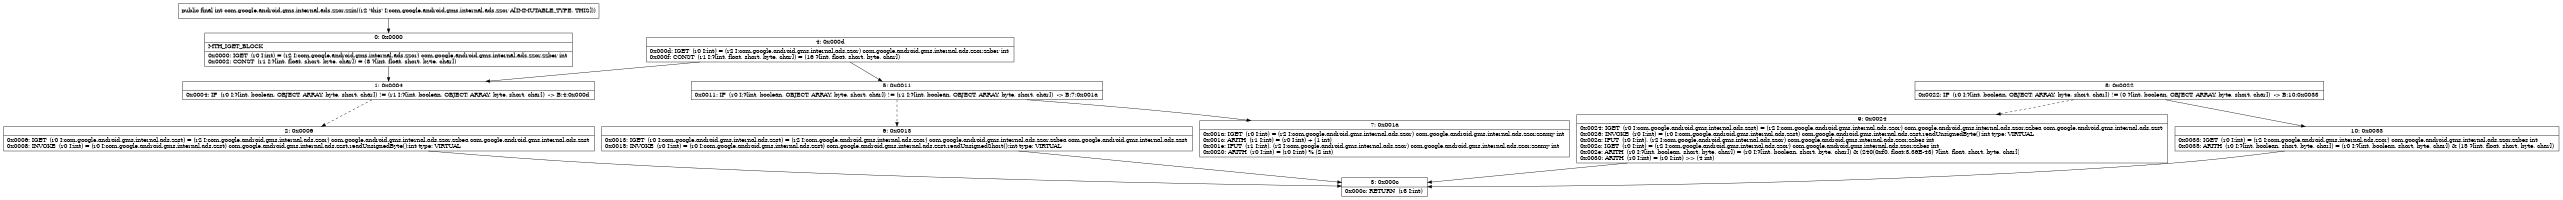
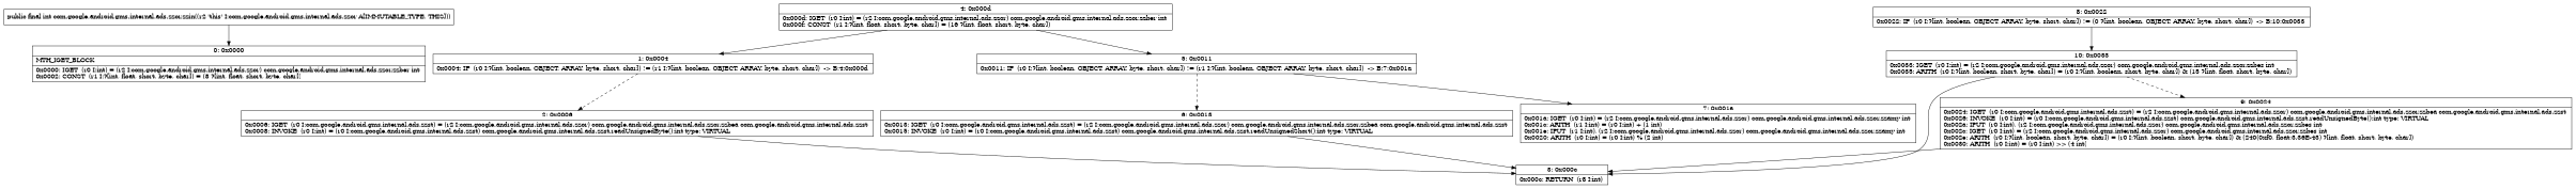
  digraph {
    node [shape=record]
    n1 [label="{0\:\ 0x0000|MTH_IGET_BLOCK\l|0x0000: IGET  (r0 I:int) = (r2 I:com.google.android.gms.internal.ads.zzor) com.google.android.gms.internal.ads.zzor.zzber int \l0x0002: CONST  (r1 I:?[int, float, short, byte, char]) = (8 ?[int, float, short, byte, char]) \l}"]
    n2 [label="{1\:\ 0x0004|0x0004: IF  (r0 I:?[int, boolean, OBJECT, ARRAY, byte, short, char]) != (r1 I:?[int, boolean, OBJECT, ARRAY, byte, short, char])  \-\> B:4:0x000d \l}"]
    n3 [label="{2\:\ 0x0006|0x0006: IGET  (r0 I:com.google.android.gms.internal.ads.zzst) = (r2 I:com.google.android.gms.internal.ads.zzor) com.google.android.gms.internal.ads.zzor.zzbea com.google.android.gms.internal.ads.zzst \l0x0008: INVOKE  (r0 I:int) = (r0 I:com.google.android.gms.internal.ads.zzst) com.google.android.gms.internal.ads.zzst.readUnsignedByte():int type: VIRTUAL \l}"]
    n4 [label="{3\:\ 0x000c|0x000c: RETURN  (r8 I:int) \l}"]
    n5 [label="{4\:\ 0x000d|0x000d: IGET  (r0 I:int) = (r2 I:com.google.android.gms.internal.ads.zzor) com.google.android.gms.internal.ads.zzor.zzber int \l0x000f: CONST  (r1 I:?[int, float, short, byte, char]) = (16 ?[int, float, short, byte, char]) \l}"]
    n6 [label="{5\:\ 0x0011|0x0011: IF  (r0 I:?[int, boolean, OBJECT, ARRAY, byte, short, char]) != (r1 I:?[int, boolean, OBJECT, ARRAY, byte, short, char])  \-\> B:7:0x001a \l}"]
    n7 [label="{6\:\ 0x0013|0x0013: IGET  (r0 I:com.google.android.gms.internal.ads.zzst) = (r2 I:com.google.android.gms.internal.ads.zzor) com.google.android.gms.internal.ads.zzor.zzbea com.google.android.gms.internal.ads.zzst \l0x0015: INVOKE  (r0 I:int) = (r0 I:com.google.android.gms.internal.ads.zzst) com.google.android.gms.internal.ads.zzst.readUnsignedShort():int type: VIRTUAL \l}"]
    n8 [label="{7\:\ 0x001a|0x001a: IGET  (r0 I:int) = (r2 I:com.google.android.gms.internal.ads.zzor) com.google.android.gms.internal.ads.zzor.zzamy int \l0x001c: ARITH  (r1 I:int) = (r0 I:int) + (1 int) \l0x001e: IPUT  (r1 I:int), (r2 I:com.google.android.gms.internal.ads.zzor) com.google.android.gms.internal.ads.zzor.zzamy int \l0x0020: ARITH  (r0 I:int) = (r0 I:int) % (2 int) \l}"]
    n9 [label="{8\:\ 0x0022|0x0022: IF  (r0 I:?[int, boolean, OBJECT, ARRAY, byte, short, char]) != (0 ?[int, boolean, OBJECT, ARRAY, byte, short, char])  \-\> B:10:0x0033 \l}"]
    n10 [label="{9\:\ 0x0024|0x0024: IGET  (r0 I:com.google.android.gms.internal.ads.zzst) = (r2 I:com.google.android.gms.internal.ads.zzor) com.google.android.gms.internal.ads.zzor.zzbea com.google.android.gms.internal.ads.zzst \l0x0026: INVOKE  (r0 I:int) = (r0 I:com.google.android.gms.internal.ads.zzst) com.google.android.gms.internal.ads.zzst.readUnsignedByte():int type: VIRTUAL \l0x002a: IPUT  (r0 I:int), (r2 I:com.google.android.gms.internal.ads.zzor) com.google.android.gms.internal.ads.zzor.zzbes int \l0x002c: IGET  (r0 I:int) = (r2 I:com.google.android.gms.internal.ads.zzor) com.google.android.gms.internal.ads.zzor.zzbes int \l0x002e: ARITH  (r0 I:?[int, boolean, short, byte, char]) = (r0 I:?[int, boolean, short, byte, char]) & (240(0xf0, float:3.36E\-43) ?[int, float, short, byte, char]) \l0x0030: ARITH  (r0 I:int) = (r0 I:int) \>\> (4 int) \l}"]
    n11 [label="{10\:\ 0x0033|0x0033: IGET  (r0 I:int) = (r2 I:com.google.android.gms.internal.ads.zzor) com.google.android.gms.internal.ads.zzor.zzbes int \l0x0035: ARITH  (r0 I:?[int, boolean, short, byte, char]) = (r0 I:?[int, boolean, short, byte, char]) & (15 ?[int, float, short, byte, char]) \l}"]
    n12 [label="{public final int com.google.android.gms.internal.ads.zzor.zzin((r2 'this' I:com.google.android.gms.internal.ads.zzor A[IMMUTABLE_TYPE, THIS])) }"]
-   n1 -> n2
    n2 -> n3 [style=dashed]
    n3 -> n4
    n5 -> n2
    n5 -> n6
    n6 -> n7 [style=dashed]
    n6 -> n8
    n7 -> n4
-   n9 -> n10 [style=dashed]
+   n11 -> n10 [style=dashed]
    n9 -> n11
    n10 -> n4
    n11 -> n4
    n12 -> n1
  }
